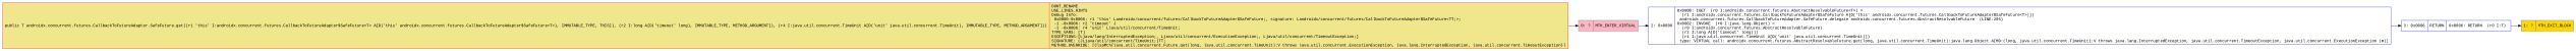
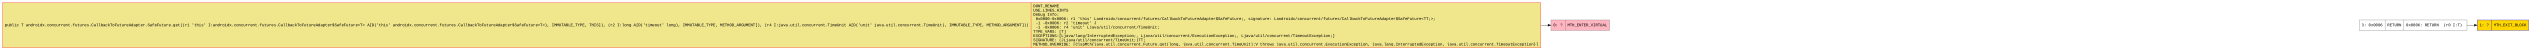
  digraph {
    fontname="Liberation Mono"
    rankdir=LR
    node [color=gray40 fillcolor=white fontname="Liberation Mono" shape=record style=filled]
    edge [fontname="Liberation Mono"]
    n1 [fillcolor=lightpink label="{0\:\ ?|MTH_ENTER_VIRTUAL\l}"]
-   n2 [color=blue label="{2\:\ 0x0000|0x0000: IGET  (r0 I:androidx.concurrent.futures.AbstractResolvableFuture\<T\>) = \l  (r1 I:androidx.concurrent.futures.CallbackToFutureAdapter$SafeFuture A[D('this' androidx.concurrent.futures.CallbackToFutureAdapter$SafeFuture\<T\>)])\l androidx.concurrent.futures.CallbackToFutureAdapter.SafeFuture.delegate androidx.concurrent.futures.AbstractResolvableFuture  (LINE:205)\l0x0002: INVOKE  (r0 I:java.lang.Object) = \l  (r0 I:androidx.concurrent.futures.AbstractResolvableFuture)\l  (r2 I:long A[D('timeout' long)])\l  (r4 I:java.util.concurrent.TimeUnit A[D('unit' java.util.concurrent.TimeUnit)])\l type: VIRTUAL call: androidx.concurrent.futures.AbstractResolvableFuture.get(long, java.util.concurrent.TimeUnit):java.lang.Object A[MD:(long, java.util.concurrent.TimeUnit):V throws java.lang.InterruptedException, java.util.concurrent.TimeoutException, java.util.concurrent.ExecutionException (m)]\l}"]
-   n3 [color=blue label="{3\:\ 0x0006|RETURN\l|0x0006: RETURN  (r0 I:T) \l}"]
-   n4 [fillcolor=gold label="{1\:\ ?|MTH_EXIT_BLOCK\l}"]
+   n3 [label="{3\:\ 0x0006|RETURN\l|0x0006: RETURN  (r0 I:T) \l}"]
+   n4 [color=blue fillcolor=gold label="{1\:\ ?|MTH_EXIT_BLOCK\l}"]
    n5 [color=red fillcolor=khaki label="{public T androidx.concurrent.futures.CallbackToFutureAdapter.SafeFuture.get((r1 'this' I:androidx.concurrent.futures.CallbackToFutureAdapter$SafeFuture\<T\> A[D('this' androidx.concurrent.futures.CallbackToFutureAdapter$SafeFuture\<T\>), IMMUTABLE_TYPE, THIS]), (r2 I:long A[D('timeout' long), IMMUTABLE_TYPE, METHOD_ARGUMENT]), (r4 I:java.util.concurrent.TimeUnit A[D('unit' java.util.concurrent.TimeUnit), IMMUTABLE_TYPE, METHOD_ARGUMENT]))  | DONT_RENAME\lUSE_LINES_HINTS\lDebug Info:\l  0x0000\-0x0006: r1 'this' Landroidx\/concurrent\/futures\/CallbackToFutureAdapter$SafeFuture;, signature: Landroidx\/concurrent\/futures\/CallbackToFutureAdapter$SafeFuture\<TT;\>;\l  \-1 \-0x0006: r2 'timeout' J\l  \-1 \-0x0006: r4 'unit' Ljava\/util\/concurrent\/TimeUnit;\lTYPE_VARS: [T]\lEXCEPTIONS:[Ljava\/lang\/InterruptedException;, Ljava\/util\/concurrent\/ExecutionException;, Ljava\/util\/concurrent\/TimeoutException;]\lSIGNATURE: (JLjava\/util\/concurrent\/TimeUnit;)TT;\lMETHOD_OVERRIDE: [ClspMth\{java.util.concurrent.Future.get(long, java.util.concurrent.TimeUnit):V throws java.util.concurrent.ExecutionException, java.lang.InterruptedException, java.util.concurrent.TimeoutException\}]\l}"]
-   n1 -> n2
-   n2 -> n3
    n3 -> n4
    n5 -> n1
  }
